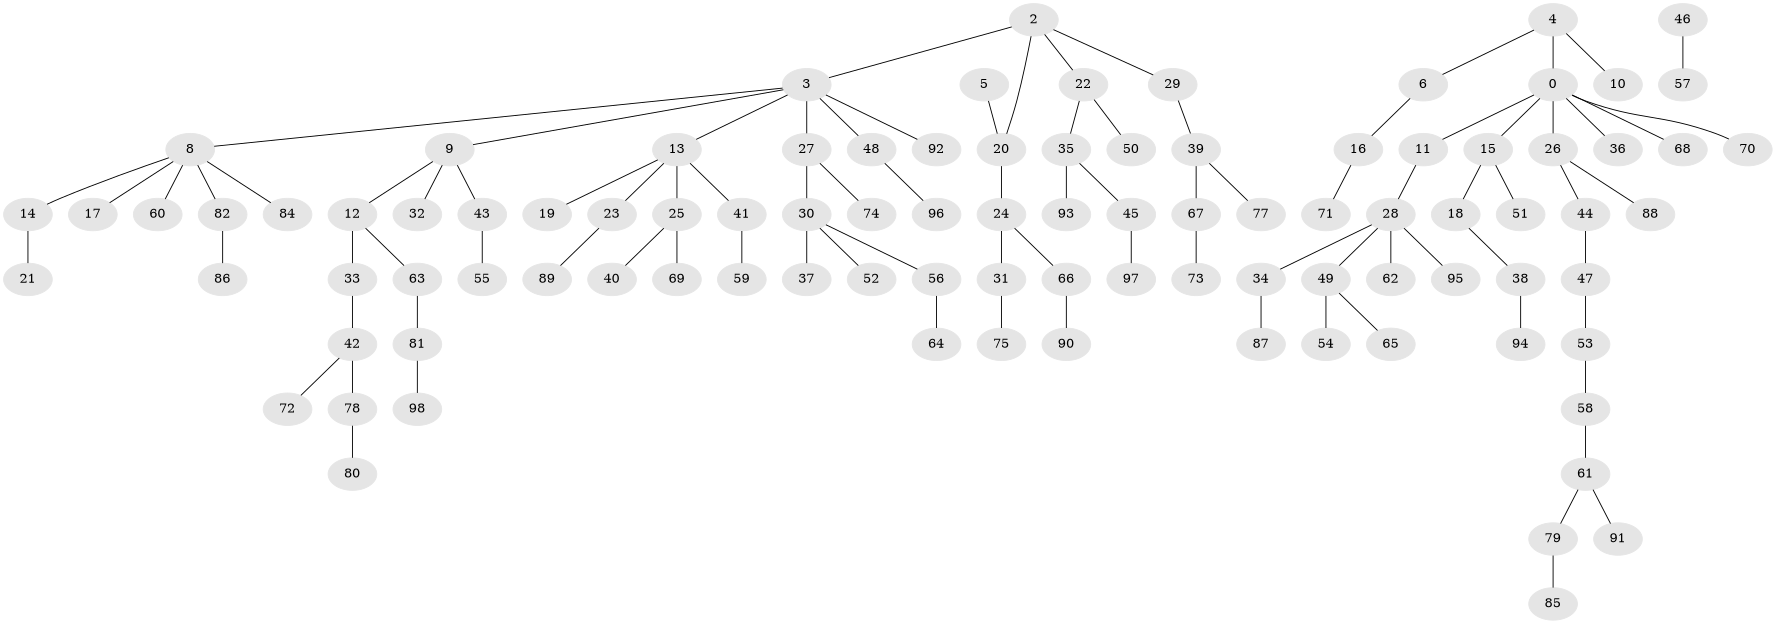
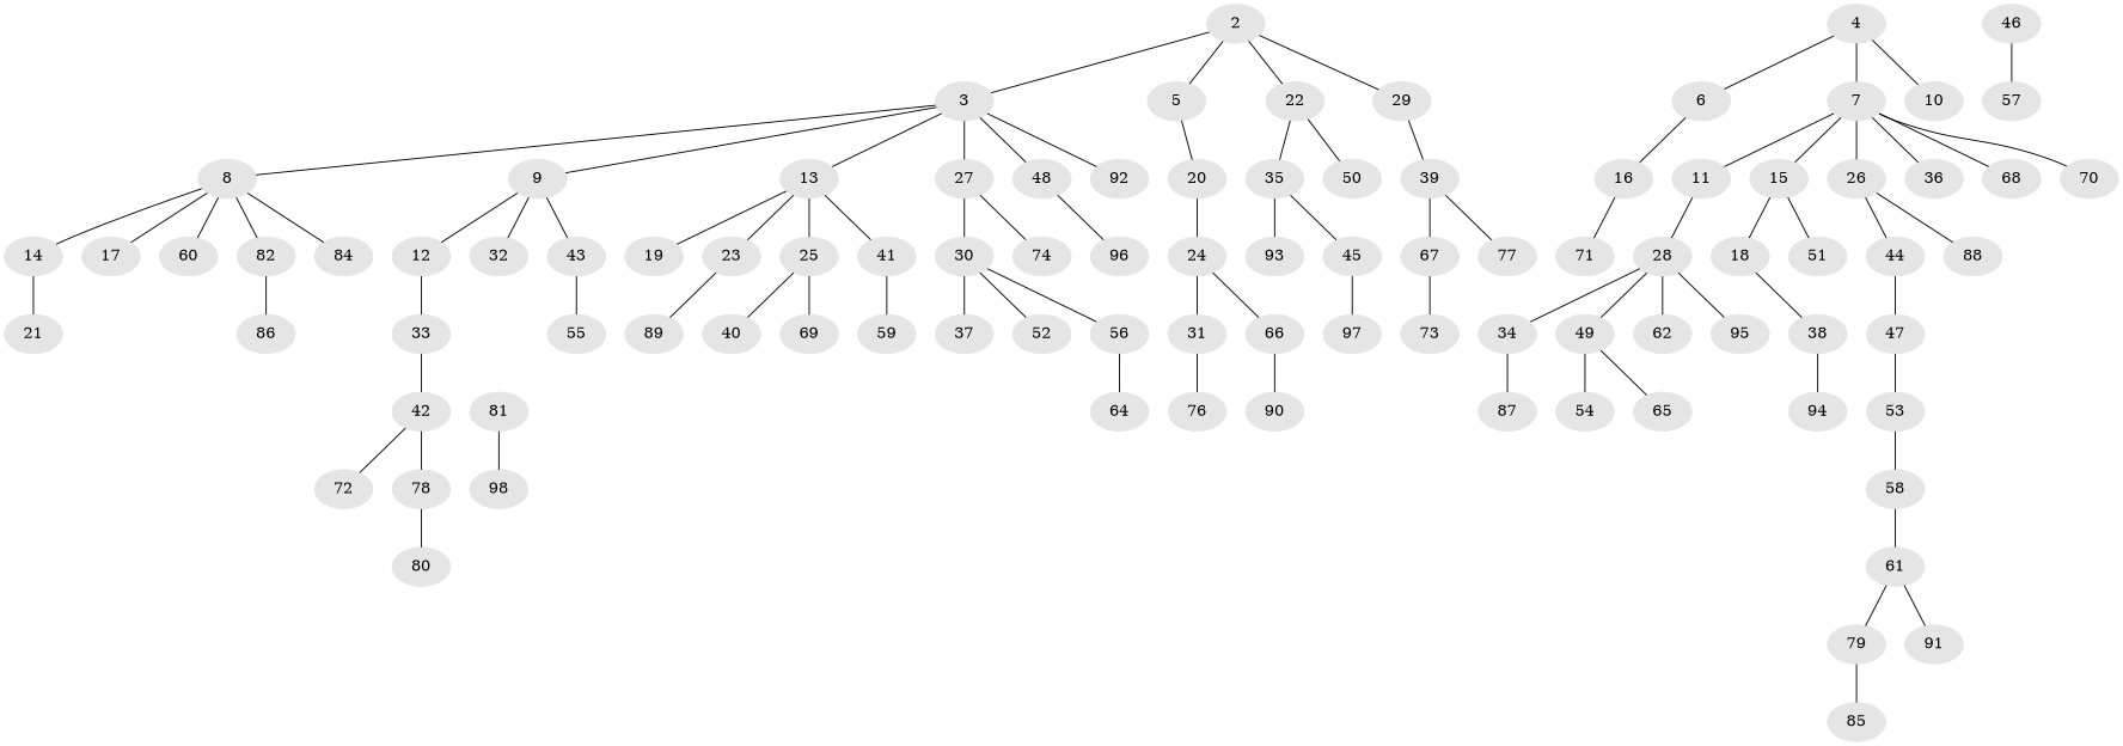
  graph {
    node [color=gray90 style=filled]
    2
    3
    5
    22
    29
    4
    6
-   7 [label=0]
+   7
    10
    46
    57
    8
    9
    13
    27
    48
    92
    20
    35
    50
    39
    14
    17
    60
    82
    84
    12
    32
    43
    19
    23
    25
    41
    30
    74
    96
    16
    11
    15
    26
    36
    68
    70
    24
    71
    28
    18
    51
    44
    88
    21
    86
    33
-   63
    55
    34
    49
    62
    95
    42
    81
    89
    40
    69
    59
    38
    94
    31
    66
    93
    45
-   76 [label=75]
+   76
    90
    47
    37
    52
    56
    87
    54
    65
    67
    77
    64
    72
    78
    97
    73
    80
    53
    58
    61
    79
    91
    85
    98
    2 -- 3
-   2 -- 20
+   2 -- 5
    2 -- 22
    2 -- 29
    3 -- 8
    3 -- 9
    3 -- 13
    3 -- 27
    3 -- 48
    3 -- 92
    5 -- 20
    22 -- 35
    22 -- 50
    29 -- 39
    4 -- 6
    4 -- 7
    4 -- 10
    6 -- 16
    7 -- 11
    7 -- 15
    7 -- 26
    7 -- 36
    7 -- 68
    7 -- 70
    46 -- 57
    8 -- 14
    8 -- 17
    8 -- 60
    8 -- 82
    8 -- 84
    9 -- 12
    9 -- 32
    9 -- 43
    13 -- 19
    13 -- 23
    13 -- 25
    13 -- 41
    27 -- 30
    27 -- 74
    48 -- 96
    20 -- 24
    35 -- 93
    35 -- 45
    39 -- 67
    39 -- 77
    14 -- 21
    82 -- 86
    12 -- 33
-   12 -- 63
    43 -- 55
    23 -- 89
    25 -- 40
    25 -- 69
    41 -- 59
    30 -- 37
    30 -- 52
    30 -- 56
    16 -- 71
    11 -- 28
    15 -- 18
    15 -- 51
    26 -- 44
    26 -- 88
    24 -- 31
    24 -- 66
    28 -- 34
    28 -- 49
    28 -- 62
    28 -- 95
    18 -- 38
    44 -- 47
    33 -- 42
-   63 -- 81
    34 -- 87
    49 -- 54
    49 -- 65
    42 -- 72
    42 -- 78
    81 -- 98
    38 -- 94
    31 -- 76
    66 -- 90
    45 -- 97
    47 -- 53
    56 -- 64
    67 -- 73
    78 -- 80
    53 -- 58
    58 -- 61
    61 -- 79
    61 -- 91
    79 -- 85
  }
